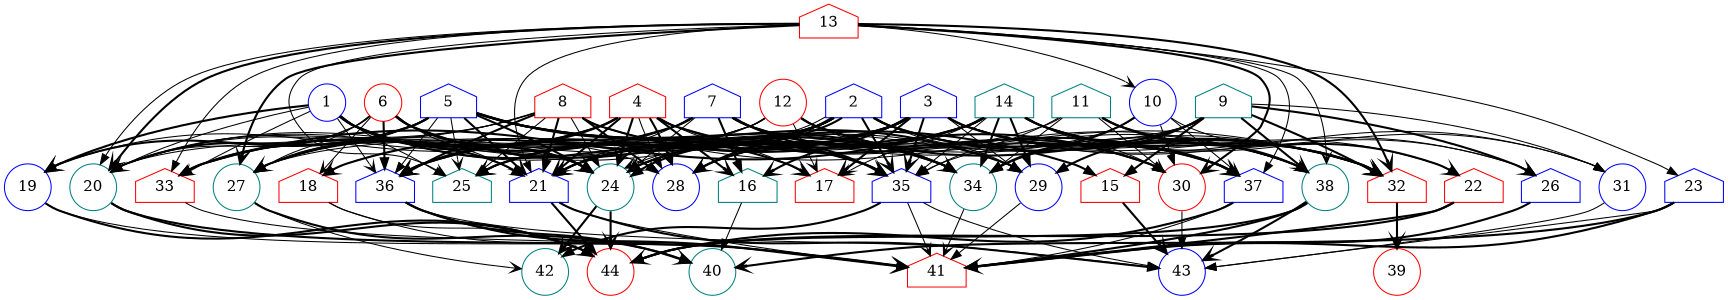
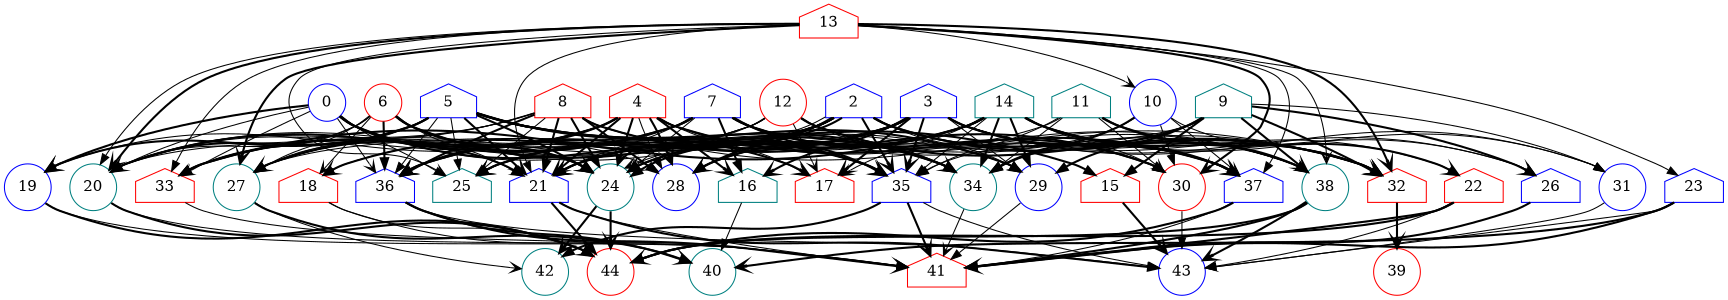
  digraph {
    node [alpha=0.17 color=blue shape=house]
    edge [arrowhead=normal style=solid]
-   1 [alpha=0.11 expect_size=4263682016669527 shape=circle]
+   1 [alpha=0.11 expect_size=4263682016669527 shape=circle label=0]
    19 [alpha=0.13 expect_size=9303569917030110 shape=circle]
    20 [alpha=0.02 color=teal expect_size=24140993057408417792 shape=circle]
    21 [alpha=0.02 expect_size=1472480885643909632]
    24 [alpha=0.11 color=teal expect_size=56131828155334787072 shape=circle]
    25 [alpha=0.01 color=teal expect_size=996875979456239360]
    28 [alpha=0.08 expect_size=25863776606846548 shape=circle]
    33 [alpha=0.01 color=red expect_size=625843097693237888]
    34 [alpha=0.20 color=teal expect_size=911607314922871296 shape=circle]
    35 [alpha=0.01 expect_size=223605664988826435584]
    36 [alpha=0.05 expect_size=989572348947959119872]
    41 [color=red expect_size=92376781696203227136]
    44 [color=red expect_size=26179768975281140 shape=circle]
    43 [alpha=0.09 expect_size=857656548086775808000 shape=circle]
    42 [alpha=0.06 color=teal expect_size=1731267428020532543488 shape=circle]
    40 [alpha=0.13 color=teal expect_size=2135731262483070976000 shape=circle]
    2 [expect_size=12983310403995698]
    18 [alpha=0.10 color=red expect_size=12106590294408266]
    29 [alpha=0.04 expect_size=21959735086270140 shape=circle]
    30 [alpha=0.09 color=red expect_size=49318971619697968 shape=circle]
    32 [alpha=0.02 color=red expect_size=124667831949322560]
    37 [alpha=0.03 expect_size=196457152588729568]
    39 [alpha=0.19 color=red expect_size=900702390832763008 shape=circle]
    3 [alpha=0.06 expect_size=179451992848990208000]
    16 [color=teal expect_size=150245793481676029952]
    17 [alpha=0.11 color=red expect_size=86189330936289904]
    22 [alpha=0.19 color=red expect_size=1561986253596619520]
    26 [alpha=0.02 expect_size=4580990503322775]
    31 [alpha=0.14 expect_size=270265385268281344000 shape=circle]
    38 [alpha=0.02 color=teal expect_size=671991102518797008896 shape=circle]
    4 [alpha=0.04 color=red expect_size=3139573171856846]
    27 [alpha=0.12 color=teal expect_size=219055777146529120256 shape=circle]
    5 [alpha=0.02 expect_size=309311765796546936832]
    15 [color=red expect_size=62853464244833222656]
    6 [alpha=0.08 color=red expect_size=225800511965424928 shape=circle]
    7 [alpha=0.04 expect_size=1664300731795811336192]
    8 [color=red expect_size=1127754725873132288]
    9 [alpha=0.01 color=teal expect_size=15738956817789666]
    10 [alpha=0.13 expect_size=115254342634573680 shape=circle]
    11 [alpha=0.12 color=teal expect_size=61513794013502792]
    12 [alpha=0.09 color=red expect_size=9739765897261592 shape=circle]
    13 [alpha=0.05 color=red expect_size=52795985539655616]
    23 [expect_size=15826099107312388]
    14 [alpha=0.04 color=teal expect_size=54580086733847896]
    1 -> 19 [arrowhead=vee style=bold]
    1 -> 20
    1 -> 21 [style=bold]
    1 -> 24 [arrowhead=vee style=bold]
    1 -> 25
    1 -> 28
    1 -> 33 [arrowhead=vee]
    1 -> 34 [arrowhead=vee]
    1 -> 35 [arrowhead=vee style=bold]
    1 -> 36 [arrowhead=vee]
    19 -> 41
    19 -> 44 [arrowhead=vee style=bold]
-   20 -> 41 [arrowhead=vee style=bold]
+   20 -> 41 [arrowhead=vee]
    20 -> 44 [style=bold]
    21 -> 41
    21 -> 44 [style=bold]
    21 -> 43 [style=bold]
    24 -> 44 [arrowhead=vee style=bold]
    24 -> 42 [arrowhead=vee style=bold]
    33 -> 41
    34 -> 41 [arrowhead=vee]
-   35 -> 41 [arrowhead=vee]
+   35 -> 41 [arrowhead=vee style=bold]
    35 -> 43
    35 -> 42 [style=bold]
    36 -> 41 [arrowhead=vee style=bold]
    36 -> 43
    36 -> 40 [style=bold]
    2 -> 21 [arrowhead=vee style=bold]
    2 -> 24 [arrowhead=vee]
    2 -> 24 [style=bold]
    2 -> 25 [arrowhead=vee style=bold]
    2 -> 28 [style=bold]
    2 -> 35 [arrowhead=vee style=bold]
    2 -> 36 [arrowhead=vee style=bold]
    2 -> 18 [arrowhead=vee style=bold]
    2 -> 29 [arrowhead=vee]
    2 -> 30
    2 -> 32 [arrowhead=vee style=bold]
    2 -> 37 [style=bold]
    18 -> 41
    18 -> 44
    29 -> 41
    30 -> 43
    32 -> 39 [arrowhead=vee style=bold]
    37 -> 41 [arrowhead=vee]
    37 -> 44 [arrowhead=vee style=bold]
    3 -> 20
    3 -> 21
    3 -> 24 [style=bold]
    3 -> 25 [arrowhead=vee style=bold]
    3 -> 28 [arrowhead=vee style=bold]
    3 -> 35 [arrowhead=vee style=bold]
    3 -> 36 [arrowhead=vee style=bold]
    3 -> 29 [arrowhead=vee]
    3 -> 32
    3 -> 37 [style=bold]
    3 -> 16 [arrowhead=vee style=bold]
    3 -> 17 [arrowhead=vee style=bold]
    3 -> 22
    3 -> 26 [arrowhead=vee]
    3 -> 31
    3 -> 38 [style=bold]
    16 -> 40
    22 -> 41 [arrowhead=vee style=bold]
    22 -> 44 [style=bold]
+   22 -> 43 [arrowhead=vee]
    26 -> 41 [style=bold]
    31 -> 43
    38 -> 41 [style=bold]
    38 -> 44 [style=bold]
    38 -> 43 [arrowhead=vee style=bold]
    4 -> 19
    4 -> 20
    4 -> 21 [arrowhead=vee style=bold]
    4 -> 24 [arrowhead=vee style=bold]
    4 -> 28
    4 -> 28 [arrowhead=vee style=bold]
    4 -> 35 [arrowhead=vee]
    4 -> 36 [arrowhead=vee style=bold]
    4 -> 37 [arrowhead=vee style=bold]
    4 -> 16 [arrowhead=vee style=bold]
    4 -> 17 [arrowhead=vee]
    4 -> 38
    4 -> 27 [arrowhead=vee style=bold]
    27 -> 42 [arrowhead=vee]
    27 -> 40 [arrowhead=vee style=bold]
    5 -> 19 [arrowhead=vee style=bold]
    5 -> 20 [arrowhead=vee style=bold]
    5 -> 21 [arrowhead=vee style=bold]
    5 -> 24 [style=bold]
-   5 -> 25 [arrowhead=vee]
+   5 -> 25
    5 -> 33 [arrowhead=vee]
    5 -> 34 [style=bold]
    5 -> 35 [style=bold]
    5 -> 36
    5 -> 29 [style=bold]
    5 -> 17 [arrowhead=vee style=bold]
    5 -> 27 [arrowhead=vee]
    5 -> 15 [style=bold]
    15 -> 43 [arrowhead=vee style=bold]
    6 -> 20 [arrowhead=vee]
    6 -> 21 [arrowhead=vee]
    6 -> 24 [arrowhead=vee style=bold]
    6 -> 33
    6 -> 34 [arrowhead=vee style=bold]
    6 -> 35 [arrowhead=vee]
    6 -> 36 [style=bold]
    6 -> 18 [arrowhead=vee]
    6 -> 29
    6 -> 27
-   7 -> 20
+   7 -> 20 [style=bold]
    7 -> 21
    7 -> 24 [arrowhead=vee]
    7 -> 25
    7 -> 33 [style=bold]
    7 -> 34 [style=bold]
    7 -> 35 [arrowhead=vee style=bold]
-   7 -> 36 [arrowhead=vee]
    7 -> 18
    7 -> 29
    7 -> 30 [style=bold]
    7 -> 32 [arrowhead=vee]
    7 -> 16 [style=bold]
    7 -> 38 [arrowhead=vee]
    7 -> 27
    8 -> 20
    8 -> 21 [style=bold]
-   8 -> 24
+   8 -> 24 [style=bold]
    8 -> 25
    8 -> 28 [style=bold]
    8 -> 33
    8 -> 34
    8 -> 36 [style=bold]
    8 -> 30 [style=bold]
    8 -> 32
    8 -> 27 [arrowhead=vee]
    9 -> 24
    9 -> 34 [style=bold]
    9 -> 29 [style=bold]
    9 -> 32 [arrowhead=vee style=bold]
    9 -> 26 [arrowhead=vee style=bold]
    9 -> 31
    9 -> 38 [arrowhead=vee style=bold]
    9 -> 27 [arrowhead=vee]
    9 -> 15 [style=bold]
    10 -> 34 [style=bold]
    10 -> 35
    10 -> 30
    10 -> 32
    10 -> 37 [arrowhead=vee]
    11 -> 28 [arrowhead=vee]
    11 -> 34
    11 -> 35
    11 -> 30 [arrowhead=vee]
    11 -> 22 [arrowhead=vee style=bold]
    11 -> 38 [style=bold]
    12 -> 20
    12 -> 21 [arrowhead=vee]
    12 -> 33
    12 -> 34 [arrowhead=vee]
    12 -> 30
    12 -> 32 [arrowhead=vee style=bold]
    12 -> 17 [arrowhead=vee]
    12 -> 38
    12 -> 27
    13 -> 20
    13 -> 20 [arrowhead=vee style=bold]
    13 -> 21
    13 -> 25 [arrowhead=vee]
    13 -> 33
    13 -> 30 [arrowhead=vee style=bold]
    13 -> 32 [arrowhead=vee style=bold]
    13 -> 37
    13 -> 38 [arrowhead=vee]
    13 -> 27 [arrowhead=vee style=bold]
    13 -> 10 [arrowhead=vee]
    13 -> 23
    23 -> 41 [style=bold]
    23 -> 43
    23 -> 40 [arrowhead=vee style=bold]
    14 -> 21 [arrowhead=vee style=bold]
    14 -> 24 [arrowhead=vee style=bold]
    14 -> 25 [arrowhead=vee]
    14 -> 33 [style=bold]
    14 -> 34 [style=bold]
    14 -> 35
    14 -> 29 [style=bold]
    14 -> 30
    14 -> 32 [arrowhead=vee style=bold]
    14 -> 37 [arrowhead=vee style=bold]
    14 -> 17 [arrowhead=vee]
    14 -> 26
    14 -> 31
    14 -> 38 [arrowhead=vee]
  }
